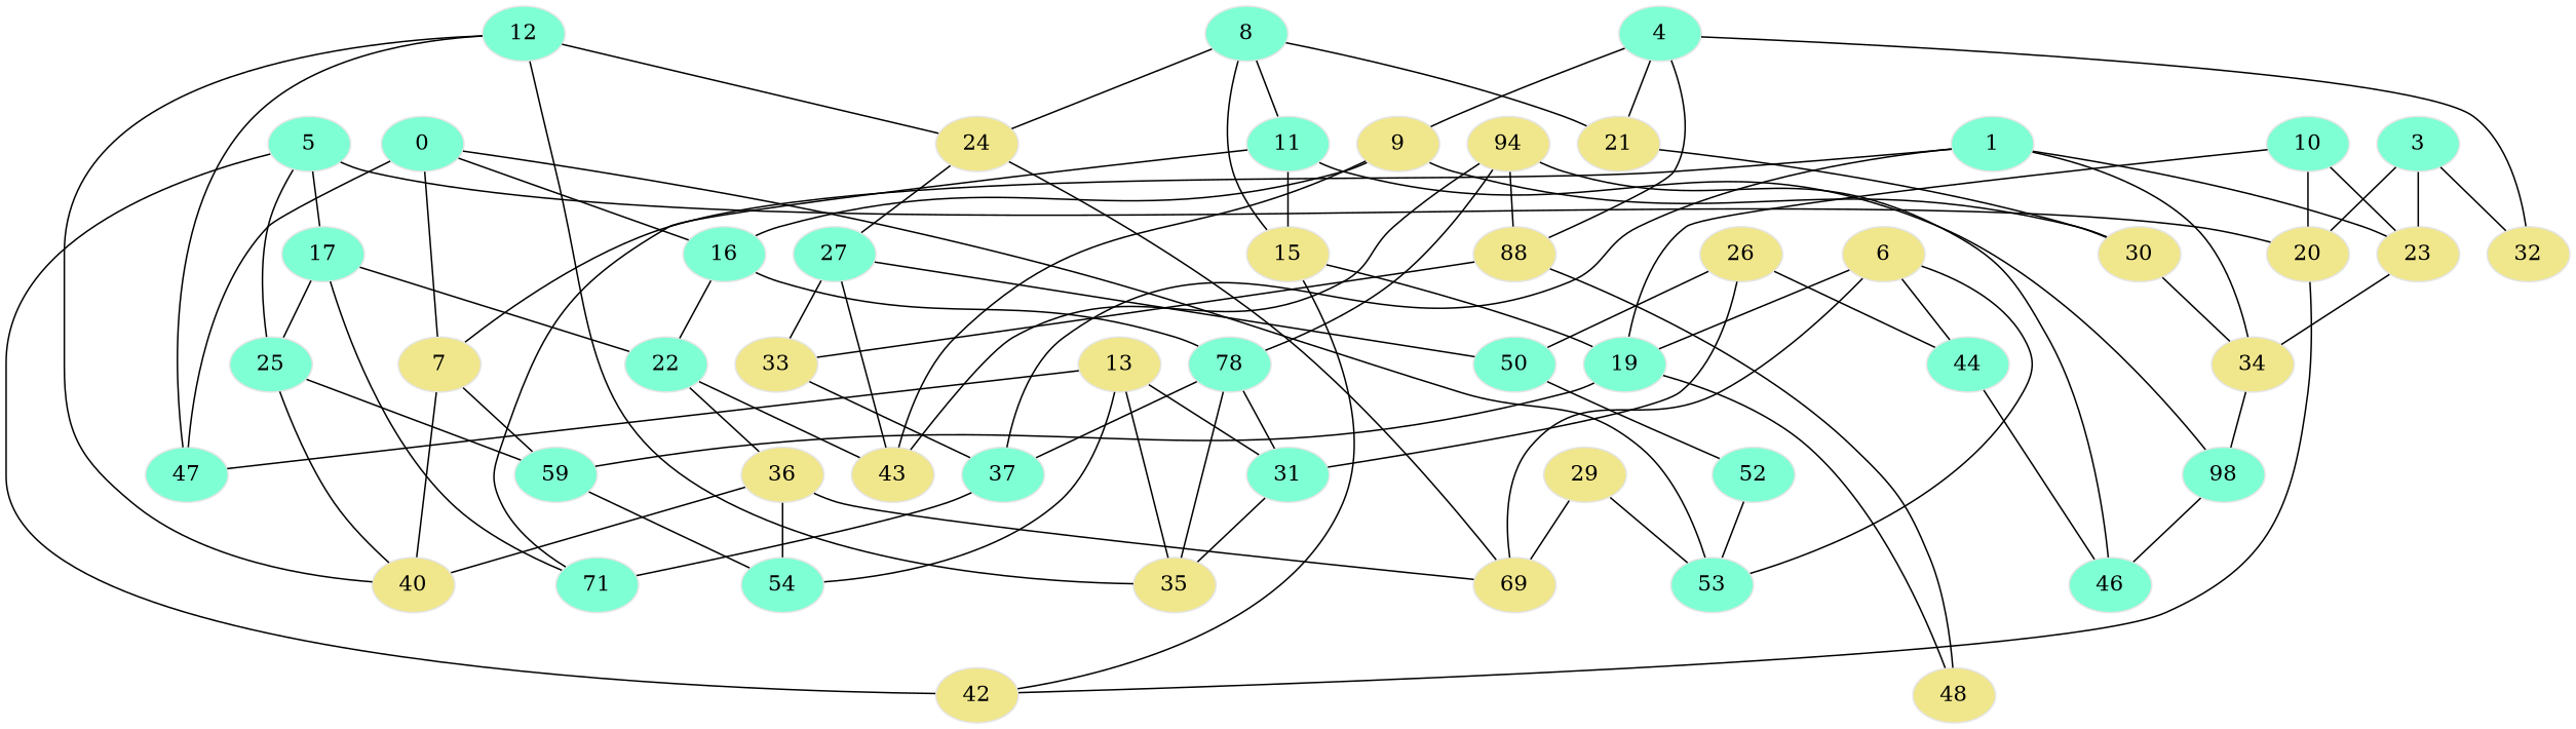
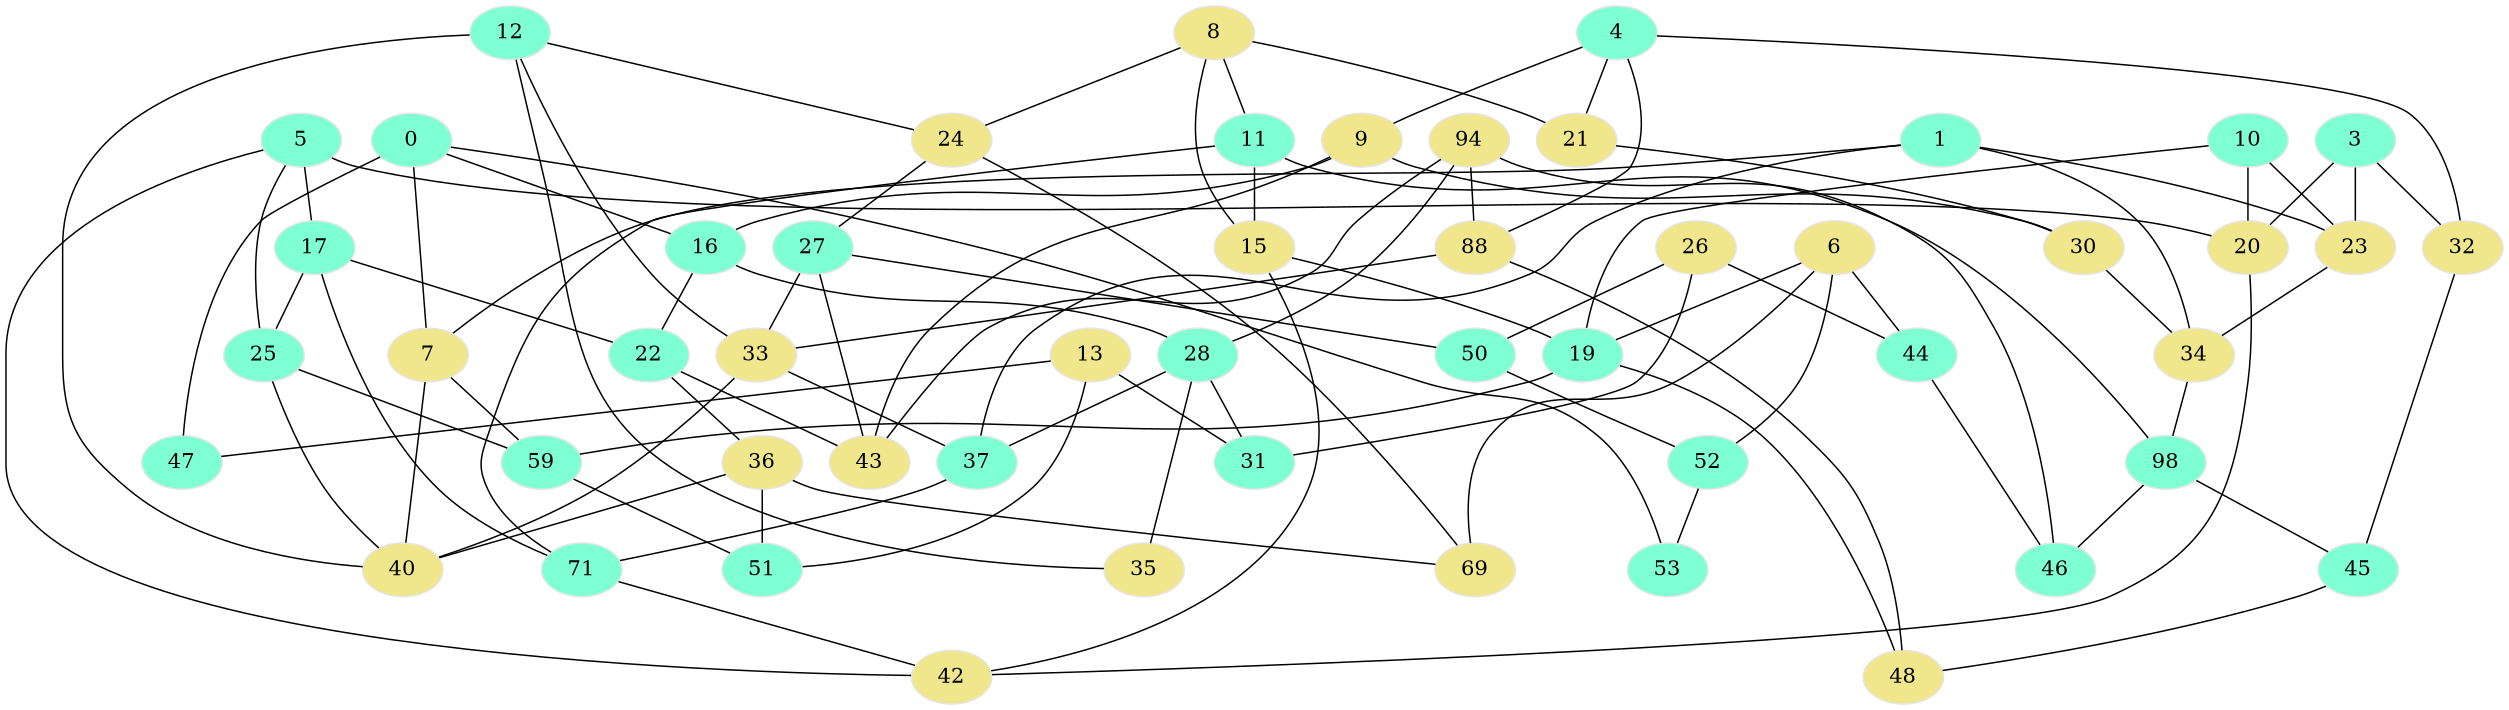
  graph {
    node [color=gray90 fillcolor=aquamarine style=filled]
    7 [fillcolor=khaki]
    1
    23 [fillcolor=khaki]
    34 [fillcolor=khaki]
    37
    40 [fillcolor=khaki]
    n7 [label=59]
    n8 [label=98]
    n9 [label=71]
    n10 [label=0]
    16
    47
    53
-   28 [label=78]
+   28
    22
    3
    20 [fillcolor=khaki]
    32 [fillcolor=khaki]
    42 [fillcolor=khaki]
-   29 [fillcolor=khaki]
    n21 [fillcolor=khaki label=69]
+   45
    4
    9 [fillcolor=khaki]
    n25 [fillcolor=khaki label=88]
    21 [fillcolor=khaki]
    30 [fillcolor=khaki]
    43 [fillcolor=khaki]
    33 [fillcolor=khaki]
    48 [fillcolor=khaki]
    5
    17
    25
    6 [fillcolor=khaki]
    19
    44
    46
-   51 [label=54]
-   8
+   51
+   8 [fillcolor=khaki]
    11
    15 [fillcolor=khaki]
    24 [fillcolor=khaki]
    27
    10
    52
    12
    35 [fillcolor=khaki]
    13 [fillcolor=khaki]
    31
    n50 [fillcolor=khaki label=94]
    36 [fillcolor=khaki]
    50
    26 [fillcolor=khaki]
    7 -- 40
    7 -- n7
    1 -- 7
    1 -- 23
    1 -- 34
    1 -- 37
    23 -- 34
    34 -- n8
    37 -- n9
    n7 -- 51
+   n8 -- 45
    n8 -- 46
+   n9 -- 42
    n10 -- 7
    n10 -- 16
    n10 -- 47
    n10 -- 53
    16 -- 28
    16 -- 22
    28 -- 37
    28 -- 31
    22 -- 43
    22 -- 36
    3 -- 23
    3 -- 20
    3 -- 32
    20 -- 42
-   29 -- 53
-   29 -- n21
+   32 -- 45
+   45 -- 48
    4 -- 32
    4 -- 9
    4 -- n25
    4 -- 21
    9 -- 16
    9 -- 30
    9 -- 43
    n25 -- 33
    n25 -- 48
    21 -- 30
    30 -- 34
    33 -- 37
+   33 -- 40
    5 -- 20
    5 -- 42
    5 -- 17
    5 -- 25
    17 -- n9
    17 -- 22
    17 -- 25
    25 -- 40
    25 -- n7
-   6 -- 53
+   6 -- 52
    6 -- n21
    6 -- 19
    6 -- 44
    19 -- n7
    19 -- 48
    44 -- 46
    8 -- 21
    8 -- 11
    8 -- 15
    8 -- 24
    11 -- n8
    11 -- n9
    11 -- 15
    15 -- 42
    15 -- 19
    24 -- n21
    24 -- 27
    27 -- 43
    27 -- 33
    27 -- 50
    10 -- 23
    10 -- 20
    10 -- 19
    52 -- 53
    12 -- 40
-   12 -- 47
+   12 -- 33
    12 -- 24
    12 -- 35
    35 -- 28
    13 -- 47
    13 -- 51
-   13 -- 35
    13 -- 31
-   31 -- 35
    n50 -- 28
    n50 -- n25
    n50 -- 43
    n50 -- 46
    36 -- 40
    36 -- n21
    36 -- 51
    50 -- 52
    26 -- 44
    26 -- 31
    26 -- 50
  }
